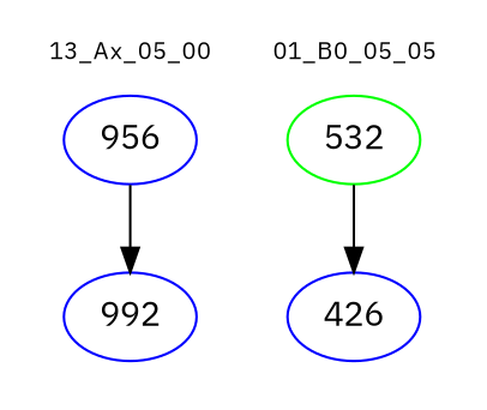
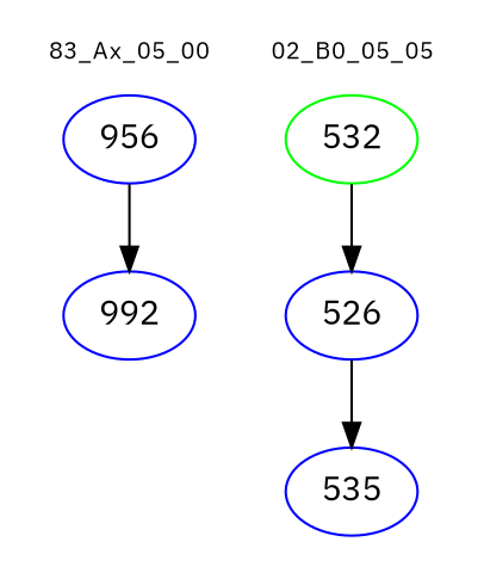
  digraph {
    fontname="IBM Plex Sans"
    node [color=blue fontname="IBM Plex Sans"]
    edge [color=black fontname="IBM Plex Sans"]
    n1 [label=956]
    n2 [label=992]
-   n3 [label=426]
+   n3 [label=526]
    n4 [color=green label=532]
+   n5 [label=535]
    subgraph cluster_1 {
      color=white
      fontsize=10
-     label="13_Ax_05_00"
+     label="83_Ax_05_00"
      n1
      n2
    }
    subgraph cluster_2 {
      color=white
      fontsize=10
-     label="01_B0_05_05"
+     label="02_B0_05_05"
      n3
      n4
+     n5
    }
    n1 -> n2
+   n3 -> n5
    n4 -> n3
  }
